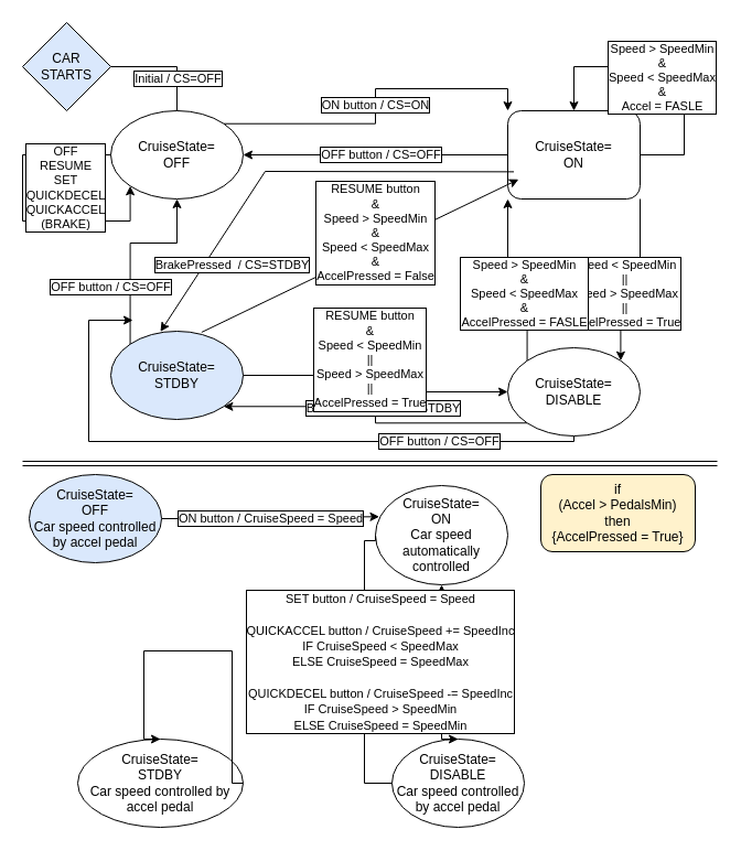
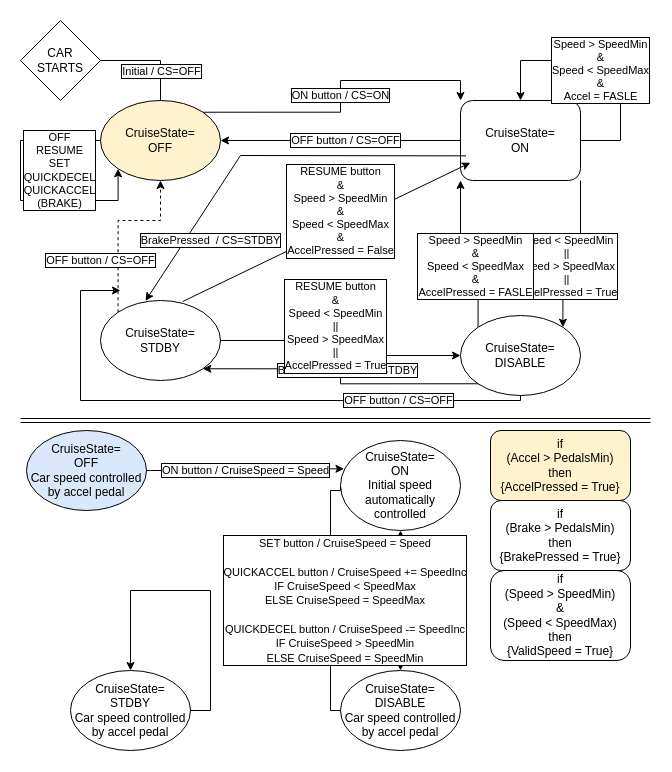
  <mxCell id="0" />
  <mxCell id="1" parent="0" />
  <mxCell id="2" value="ON button / CS=ON&lt;br&gt;" style="edgeStyle=orthogonalEdgeStyle;rounded=0;orthogonalLoop=1;jettySize=auto;html=1;exitX=1;exitY=0;exitDx=0;exitDy=0;entryX=0;entryY=0;entryDx=0;entryDy=0;labelBorderColor=default;" parent="1" source="3" target="7" edge="1"><mxGeometry x="-0.002" relative="1" as="geometry"><mxPoint as="offset" /></mxGeometry></mxCell>
- <mxCell id="3" value="CruiseState=&lt;br&gt;OFF" style="ellipse;whiteSpace=wrap;html=1;" parent="1" vertex="1"><mxGeometry x="100" y="100" width="120" height="80" as="geometry" /></mxCell>
+ <mxCell id="3" value="CruiseState=&lt;br&gt;OFF" style="ellipse;whiteSpace=wrap;html=1;fillColor=#fff2cc;" parent="1" vertex="1"><mxGeometry x="100" y="100" width="120" height="80" as="geometry" /></mxCell>
  <mxCell id="4" style="edgeStyle=orthogonalEdgeStyle;rounded=0;orthogonalLoop=1;jettySize=auto;html=1;exitX=0;exitY=0.5;exitDx=0;exitDy=0;entryX=1;entryY=0.5;entryDx=0;entryDy=0;" parent="1" source="7" target="3" edge="1"><mxGeometry relative="1" as="geometry" /></mxCell>
  <mxCell id="5" value="OFF button / CS=OFF" style="edgeLabel;html=1;align=center;verticalAlign=middle;resizable=0;points=[];labelBorderColor=default;" parent="4" vertex="1" connectable="0"><mxGeometry x="0.233" y="-1" relative="1" as="geometry"><mxPoint x="32" as="offset" /></mxGeometry></mxCell>
  <mxCell id="6" value="Speed &amp;lt; SpeedMin&lt;br&gt;||&lt;br&gt;Speed &amp;gt; SpeedMax&lt;br&gt;||&lt;br&gt;AccelPressed&amp;nbsp;= True" style="edgeStyle=orthogonalEdgeStyle;rounded=0;orthogonalLoop=1;jettySize=auto;html=1;exitX=1;exitY=1;exitDx=0;exitDy=0;entryX=1;entryY=0;entryDx=0;entryDy=0;labelBorderColor=default;" parent="1" source="7" target="12" edge="1"><mxGeometry x="0.004" y="18" relative="1" as="geometry"><mxPoint as="offset" /></mxGeometry></mxCell>
  <mxCell id="7" value="CruiseState=&lt;br&gt;ON" style="whiteSpace=wrap;html=1;rounded=1;" parent="1" vertex="1"><mxGeometry x="460" y="100" width="120" height="80" as="geometry" /></mxCell>
  <mxCell id="8" value="Speed &amp;gt; SpeedMin&lt;br style=&quot;border-color: var(--border-color);&quot;&gt;&amp;amp;&lt;br style=&quot;border-color: var(--border-color);&quot;&gt;Speed &amp;lt; SpeedMax&lt;br style=&quot;border-color: var(--border-color);&quot;&gt;&amp;amp;&lt;br style=&quot;border-color: var(--border-color);&quot;&gt;AccelPressed&amp;nbsp;= FASLE" style="edgeStyle=orthogonalEdgeStyle;rounded=0;orthogonalLoop=1;jettySize=auto;html=1;exitX=0;exitY=0;exitDx=0;exitDy=0;entryX=0;entryY=1;entryDx=0;entryDy=0;labelBorderColor=default;" parent="1" source="12" target="7" edge="1"><mxGeometry y="18" relative="1" as="geometry"><mxPoint as="offset" /></mxGeometry></mxCell>
  <mxCell id="9" style="edgeStyle=orthogonalEdgeStyle;rounded=0;orthogonalLoop=1;jettySize=auto;html=1;exitX=0;exitY=1;exitDx=0;exitDy=0;entryX=1;entryY=1;entryDx=0;entryDy=0;" parent="1" source="12" target="17" edge="1"><mxGeometry relative="1" as="geometry" /></mxCell>
  <mxCell id="10" value="BrakePressed&amp;nbsp;&amp;nbsp;/ CS=STDBY" style="edgeLabel;html=1;align=center;verticalAlign=middle;resizable=0;points=[];labelBorderColor=default;" parent="9" vertex="1" connectable="0"><mxGeometry x="0.161" y="1" relative="1" as="geometry"><mxPoint x="22" as="offset" /></mxGeometry></mxCell>
  <mxCell id="11" value="OFF button / CS=OFF" style="edgeStyle=orthogonalEdgeStyle;rounded=0;orthogonalLoop=1;jettySize=auto;html=1;labelBorderColor=default;" parent="1" source="12" edge="1"><mxGeometry x="-0.574" relative="1" as="geometry"><mxPoint x="120" y="290" as="targetPoint" /><Array as="points"><mxPoint x="520" y="400" /><mxPoint x="80" y="400" /><mxPoint x="80" y="290" /></Array><mxPoint as="offset" /></mxGeometry></mxCell>
  <mxCell id="12" value="CruiseState=&lt;br&gt;DISABLE" style="ellipse;whiteSpace=wrap;html=1;" parent="1" vertex="1"><mxGeometry x="460" y="315" width="120" height="80" as="geometry" /></mxCell>
  <mxCell id="13" value="RESUME button&lt;br style=&quot;border-color: var(--border-color);&quot;&gt;&amp;amp;&lt;br style=&quot;border-color: var(--border-color);&quot;&gt;Speed &amp;gt; SpeedMin&lt;br style=&quot;border-color: var(--border-color);&quot;&gt;&amp;amp;&lt;br style=&quot;border-color: var(--border-color);&quot;&gt;Speed &amp;lt; SpeedMax&lt;br style=&quot;border-color: var(--border-color);&quot;&gt;&amp;amp;&lt;br style=&quot;border-color: var(--border-color);&quot;&gt;AccelPressed&amp;nbsp;= False" style="rounded=0;orthogonalLoop=1;jettySize=auto;html=1;exitX=0.686;exitY=0.012;exitDx=0;exitDy=0;entryX=0.082;entryY=0.778;entryDx=0;entryDy=0;strokeColor=default;entryPerimeter=0;labelBorderColor=default;exitPerimeter=0;" parent="1" source="17" target="7" edge="1"><mxGeometry x="0.137" y="13" relative="1" as="geometry"><mxPoint as="offset" /></mxGeometry></mxCell>
  <mxCell id="14" style="edgeStyle=orthogonalEdgeStyle;rounded=0;orthogonalLoop=1;jettySize=auto;html=1;exitX=1;exitY=0.5;exitDx=0;exitDy=0;entryX=0;entryY=0.5;entryDx=0;entryDy=0;" parent="1" source="17" target="12" edge="1"><mxGeometry relative="1" as="geometry" /></mxCell>
  <mxCell id="15" value="RESUME button&lt;br&gt;&amp;amp;&lt;br&gt;Speed &amp;lt; SpeedMin&lt;br&gt;||&lt;br&gt;Speed &amp;gt; SpeedMax&lt;br&gt;||&lt;br&gt;AccelPressed = True" style="edgeLabel;html=1;align=center;verticalAlign=middle;resizable=0;points=[];labelBorderColor=default;" parent="14" vertex="1" connectable="0"><mxGeometry x="0.185" relative="1" as="geometry"><mxPoint x="-22" y="-30" as="offset" /></mxGeometry></mxCell>
- <mxCell id="16" value="OFF button / CS=OFF" style="edgeStyle=orthogonalEdgeStyle;rounded=0;orthogonalLoop=1;jettySize=auto;html=1;exitX=0;exitY=0;exitDx=0;exitDy=0;entryX=0.5;entryY=1;entryDx=0;entryDy=0;labelBorderColor=default;" parent="1" source="17" target="3" edge="1"><mxGeometry x="-0.406" y="18" relative="1" as="geometry"><Array as="points"><mxPoint x="118" y="220" /><mxPoint x="160" y="220" /></Array><mxPoint as="offset" /></mxGeometry></mxCell>
- <mxCell id="17" value="CruiseState=&lt;br&gt;STDBY" style="ellipse;whiteSpace=wrap;html=1;fillColor=#dae8fc;" parent="1" vertex="1"><mxGeometry x="100" y="300" width="120" height="80" as="geometry" /></mxCell>
+ <mxCell id="16" value="OFF button / CS=OFF" style="edgeStyle=orthogonalEdgeStyle;rounded=0;orthogonalLoop=1;jettySize=auto;html=1;exitX=0;exitY=0;exitDx=0;exitDy=0;entryX=0.5;entryY=1;entryDx=0;entryDy=0;labelBorderColor=default;dashed=1;" parent="1" source="17" target="3" edge="1"><mxGeometry x="-0.406" y="18" relative="1" as="geometry"><Array as="points"><mxPoint x="118" y="220" /><mxPoint x="160" y="220" /></Array><mxPoint as="offset" /></mxGeometry></mxCell>
+ <mxCell id="17" value="CruiseState=&lt;br&gt;STDBY" style="ellipse;whiteSpace=wrap;html=1;" parent="1" vertex="1"><mxGeometry x="100" y="300" width="120" height="80" as="geometry" /></mxCell>
  <mxCell id="18" style="rounded=0;orthogonalLoop=1;jettySize=auto;html=1;exitX=1;exitY=0.5;exitDx=0;exitDy=0;entryX=0.5;entryY=0;entryDx=0;entryDy=0;endArrow=none;" parent="1" source="20" target="3" edge="1"><mxGeometry relative="1" as="geometry"><Array as="points"><mxPoint x="160" y="60" /></Array></mxGeometry></mxCell>
  <mxCell id="19" value="Initial / CS=OFF" style="edgeLabel;html=1;align=center;verticalAlign=middle;resizable=0;points=[];labelBorderColor=default;" parent="18" vertex="1" connectable="0"><mxGeometry x="-0.084" y="1" relative="1" as="geometry"><mxPoint x="14" y="11" as="offset" /></mxGeometry></mxCell>
- <mxCell id="20" value="CAR&lt;br&gt;STARTS" style="rhombus;whiteSpace=wrap;html=1;fillColor=#dae8fc;" parent="1" vertex="1"><mxGeometry x="20" y="20" width="80" height="80" as="geometry" /></mxCell>
+ <mxCell id="20" value="CAR&lt;br&gt;STARTS" style="rhombus;whiteSpace=wrap;html=1;" parent="1" vertex="1"><mxGeometry x="20" y="20" width="80" height="80" as="geometry" /></mxCell>
  <mxCell id="21" value="Speed &amp;gt; SpeedMin&lt;br&gt;&amp;amp;&lt;br&gt;Speed &amp;lt; SpeedMax&lt;br&gt;&amp;amp;&lt;br&gt;Accel = FASLE" style="edgeStyle=orthogonalEdgeStyle;rounded=0;orthogonalLoop=1;jettySize=auto;html=1;exitX=1;exitY=0.5;exitDx=0;exitDy=0;entryX=0.5;entryY=0;entryDx=0;entryDy=0;labelBorderColor=default;" parent="1" source="7" target="7" edge="1"><mxGeometry x="0.077" y="10" relative="1" as="geometry"><Array as="points"><mxPoint x="620" y="140" /><mxPoint x="620" y="60" /><mxPoint x="520" y="60" /></Array><mxPoint as="offset" /></mxGeometry></mxCell>
  <mxCell id="22" value="BrakePressed&amp;nbsp;&amp;nbsp;/ CS=STDBY" style="endArrow=classic;html=1;rounded=0;entryX=0.375;entryY=0.005;entryDx=0;entryDy=0;entryPerimeter=0;exitX=0.046;exitY=0.692;exitDx=0;exitDy=0;exitPerimeter=0;labelBorderColor=default;" parent="1" source="7" target="17" edge="1"><mxGeometry x="0.569" y="21" width="50" height="50" relative="1" as="geometry"><mxPoint x="460" y="155" as="sourcePoint" /><mxPoint x="240" y="180" as="targetPoint" /><Array as="points"><mxPoint x="240" y="155" /></Array><mxPoint as="offset" /></mxGeometry></mxCell>
  <mxCell id="23" value="OFF&lt;br&gt;RESUME&lt;br&gt;SET&lt;br&gt;QUICKDECEL&lt;br&gt;QUICKACCEL&lt;br&gt;(BRAKE)" style="edgeStyle=orthogonalEdgeStyle;rounded=0;orthogonalLoop=1;jettySize=auto;html=1;exitX=0;exitY=0.5;exitDx=0;exitDy=0;entryX=0;entryY=1;entryDx=0;entryDy=0;labelBorderColor=default;" parent="1" source="3" target="3" edge="1"><mxGeometry x="0.333" y="30" relative="1" as="geometry"><Array as="points"><mxPoint x="20" y="140" /><mxPoint x="20" y="200" /><mxPoint x="118" y="200" /><mxPoint x="118" y="168" /></Array><mxPoint as="offset" /></mxGeometry></mxCell>
  <mxCell id="24" value="ON button / CruiseSpeed = Speed" style="edgeStyle=orthogonalEdgeStyle;rounded=0;orthogonalLoop=1;jettySize=auto;html=1;labelBorderColor=default;exitX=1;exitY=0.5;exitDx=0;exitDy=0;entryX=0;entryY=0;entryDx=0;entryDy=0;" parent="1" source="25" edge="1"><mxGeometry relative="1" as="geometry"><mxPoint x="343.461" y="468.265" as="targetPoint" /></mxGeometry></mxCell>
  <mxCell id="25" value="CruiseState=&lt;br&gt;OFF&lt;br&gt;Car speed controlled by accel pedal" style="ellipse;whiteSpace=wrap;html=1;fillColor=#dae8fc;" parent="1" vertex="1"><mxGeometry x="26" y="430" width="120" height="80" as="geometry" /></mxCell>
- <mxCell id="26" value="CruiseState=&lt;br&gt;ON&lt;br&gt;Car speed automatically controlled" style="ellipse;whiteSpace=wrap;html=1;" parent="1" vertex="1"><mxGeometry x="340" y="440" width="120" height="90" as="geometry" /></mxCell>
- <mxCell id="27" value="CruiseState=&lt;br&gt;DISABLE&lt;br&gt;Car speed controlled by accel pedal" style="ellipse;whiteSpace=wrap;html=1;" parent="1" vertex="1"><mxGeometry x="355" y="670" width="120" height="80" as="geometry" /></mxCell>
- <mxCell id="28" value="CruiseState=&lt;br&gt;STDBY&lt;br&gt;Car speed controlled by accel pedal" style="ellipse;whiteSpace=wrap;html=1;" parent="1" vertex="1"><mxGeometry x="70" y="670" width="150" height="80" as="geometry" /></mxCell>
+ <mxCell id="26" value="CruiseState=&lt;br&gt;ON&lt;br&gt;Initial speed automatically controlled" style="ellipse;whiteSpace=wrap;html=1;" parent="1" vertex="1"><mxGeometry x="340" y="440" width="120" height="90" as="geometry" /></mxCell>
+ <mxCell id="27" value="CruiseState=&lt;br&gt;DISABLE&lt;br&gt;Car speed controlled by accel pedal" style="ellipse;whiteSpace=wrap;html=1;" parent="1" vertex="1"><mxGeometry x="340" y="670" width="120" height="80" as="geometry" /></mxCell>
+ <mxCell id="28" value="CruiseState=&lt;br&gt;STDBY&lt;br&gt;Car speed controlled by accel pedal" style="ellipse;whiteSpace=wrap;html=1;" parent="1" vertex="1"><mxGeometry x="70" y="670" width="120" height="80" as="geometry" /></mxCell>
  <mxCell id="29" value="" style="endArrow=none;html=1;rounded=0;shape=link;" parent="1" edge="1"><mxGeometry width="50" height="50" relative="1" as="geometry"><mxPoint x="20" y="420" as="sourcePoint" /><mxPoint x="650" y="420" as="targetPoint" /></mxGeometry></mxCell>
  <mxCell id="30" value="" style="edgeStyle=orthogonalEdgeStyle;rounded=0;orthogonalLoop=1;jettySize=auto;html=1;exitX=1;exitY=0.5;exitDx=0;exitDy=0;labelBorderColor=default;entryX=0.5;entryY=0;entryDx=0;entryDy=0;" parent="1" source="28" target="28" edge="1"><mxGeometry x="0.071" y="82" relative="1" as="geometry"><mxPoint x="90" y="620" as="targetPoint" /><Array as="points"><mxPoint x="210" y="710" /><mxPoint x="210" y="590" /><mxPoint x="130" y="590" /></Array><mxPoint x="-2" y="-20" as="offset" /></mxGeometry></mxCell>
  <mxCell id="31" style="edgeStyle=orthogonalEdgeStyle;rounded=0;orthogonalLoop=1;jettySize=auto;html=1;exitX=0;exitY=0.5;exitDx=0;exitDy=0;entryX=0.5;entryY=1;entryDx=0;entryDy=0;" parent="1" source="26" target="26" edge="1"><mxGeometry relative="1" as="geometry"><Array as="points"><mxPoint x="330" y="490" /><mxPoint x="330" y="570" /><mxPoint x="400" y="570" /></Array></mxGeometry></mxCell>
  <mxCell id="32" style="edgeStyle=orthogonalEdgeStyle;rounded=0;orthogonalLoop=1;jettySize=auto;html=1;exitX=0;exitY=0.5;exitDx=0;exitDy=0;entryX=0.5;entryY=0;entryDx=0;entryDy=0;" parent="1" source="27" target="27" edge="1"><mxGeometry relative="1" as="geometry"><Array as="points"><mxPoint x="330" y="710" /><mxPoint x="330" y="590" /><mxPoint x="400" y="590" /></Array></mxGeometry></mxCell>
  <mxCell id="33" value="&lt;font style=&quot;font-size: 11px;&quot;&gt;&lt;font style=&quot;font-size: 11px;&quot;&gt;SET button / CruiseSpeed = Speed&lt;br style=&quot;border-color: var(--border-color);&quot;&gt;&lt;br style=&quot;border-color: var(--border-color);&quot;&gt;QUICKACCEL button / CruiseSpeed += SpeedInc&lt;br&gt;IF CruiseSpeed &amp;lt; SpeedMax&lt;br&gt;ELSE CruiseSpeed = SpeedMax&lt;br style=&quot;border-color: var(--border-color);&quot;&gt;&lt;br style=&quot;border-color: var(--border-color);&quot;&gt;QUICKDECEL button / CruiseSpeed -= SpeedInc&lt;br&gt;&lt;/font&gt;IF CruiseSpeed &amp;gt; SpeedMin&lt;br&gt;ELSE CruiseSpeed = SpeedMin&lt;br&gt;&lt;/font&gt;" style="text;html=1;strokeColor=none;fillColor=none;align=center;verticalAlign=middle;whiteSpace=wrap;rounded=0;labelBorderColor=default;labelBackgroundColor=default;" parent="1" vertex="1"><mxGeometry x="220" y="560" width="250" height="80" as="geometry" /></mxCell>
  <mxCell id="34" value="if&lt;br&gt;(Accel &amp;gt; PedalsMin)&lt;br&gt;then&lt;br&gt;{AccelPressed = True}" style="rounded=1;whiteSpace=wrap;html=1;fillColor=#fff2cc;" parent="1" vertex="1"><mxGeometry x="490" y="430" width="140" height="70" as="geometry" /></mxCell>
+ <mxCell id="35" value="if&lt;br&gt;(Brake &amp;gt; PedalsMin)&lt;br&gt;then&lt;br&gt;{BrakePressed = True}" style="rounded=1;whiteSpace=wrap;html=1;" parent="1" vertex="1"><mxGeometry x="490" y="500" width="140" height="70" as="geometry" /></mxCell>
+ <mxCell id="36" value="if&lt;br&gt;(Speed &amp;gt; SpeedMin)&lt;br&gt;&amp;amp;&lt;br&gt;(Speed &amp;lt; SpeedMax)&lt;br&gt;then&lt;br&gt;{ValidSpeed = True}" style="rounded=1;whiteSpace=wrap;html=1;" vertex="1" parent="1"><mxGeometry x="490" y="570" width="140" height="90" as="geometry" /></mxCell>
